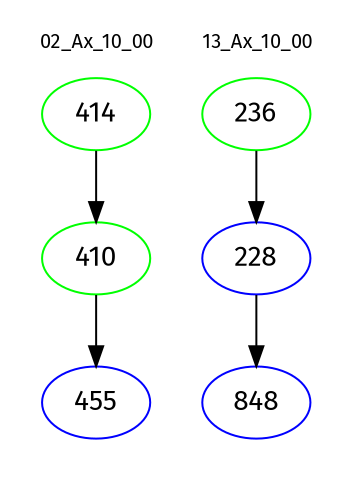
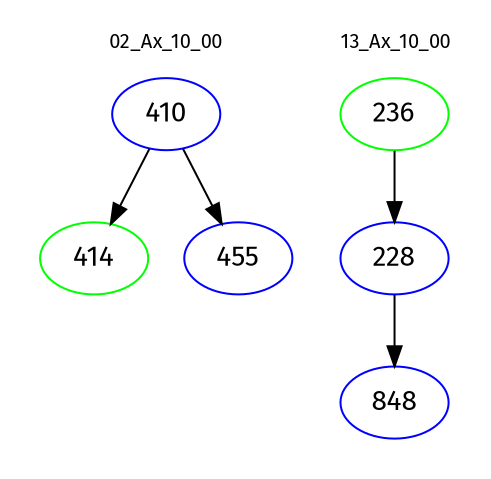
  digraph {
    fontname="Fira Sans"
    node [color=blue fontname="Fira Sans"]
    edge [color=black fontname="Fira Sans"]
    n1 [color=green label=414]
-   n2 [color=green label=410]
+   n2 [label=410]
    n3 [label=455]
    n4 [color=green label=236]
    n5 [label=228]
    n6 [label=848]
    subgraph cluster_1 {
      color=white
      fontsize=10
      label="02_Ax_10_00"
      n1
      n2
      n3
    }
    subgraph cluster_2 {
      color=white
      fontsize=10
      label="13_Ax_10_00"
      n4
      n5
      n6
    }
-   n1 -> n2
+   n2 -> n1
    n2 -> n3
    n4 -> n5
    n5 -> n6
  }
